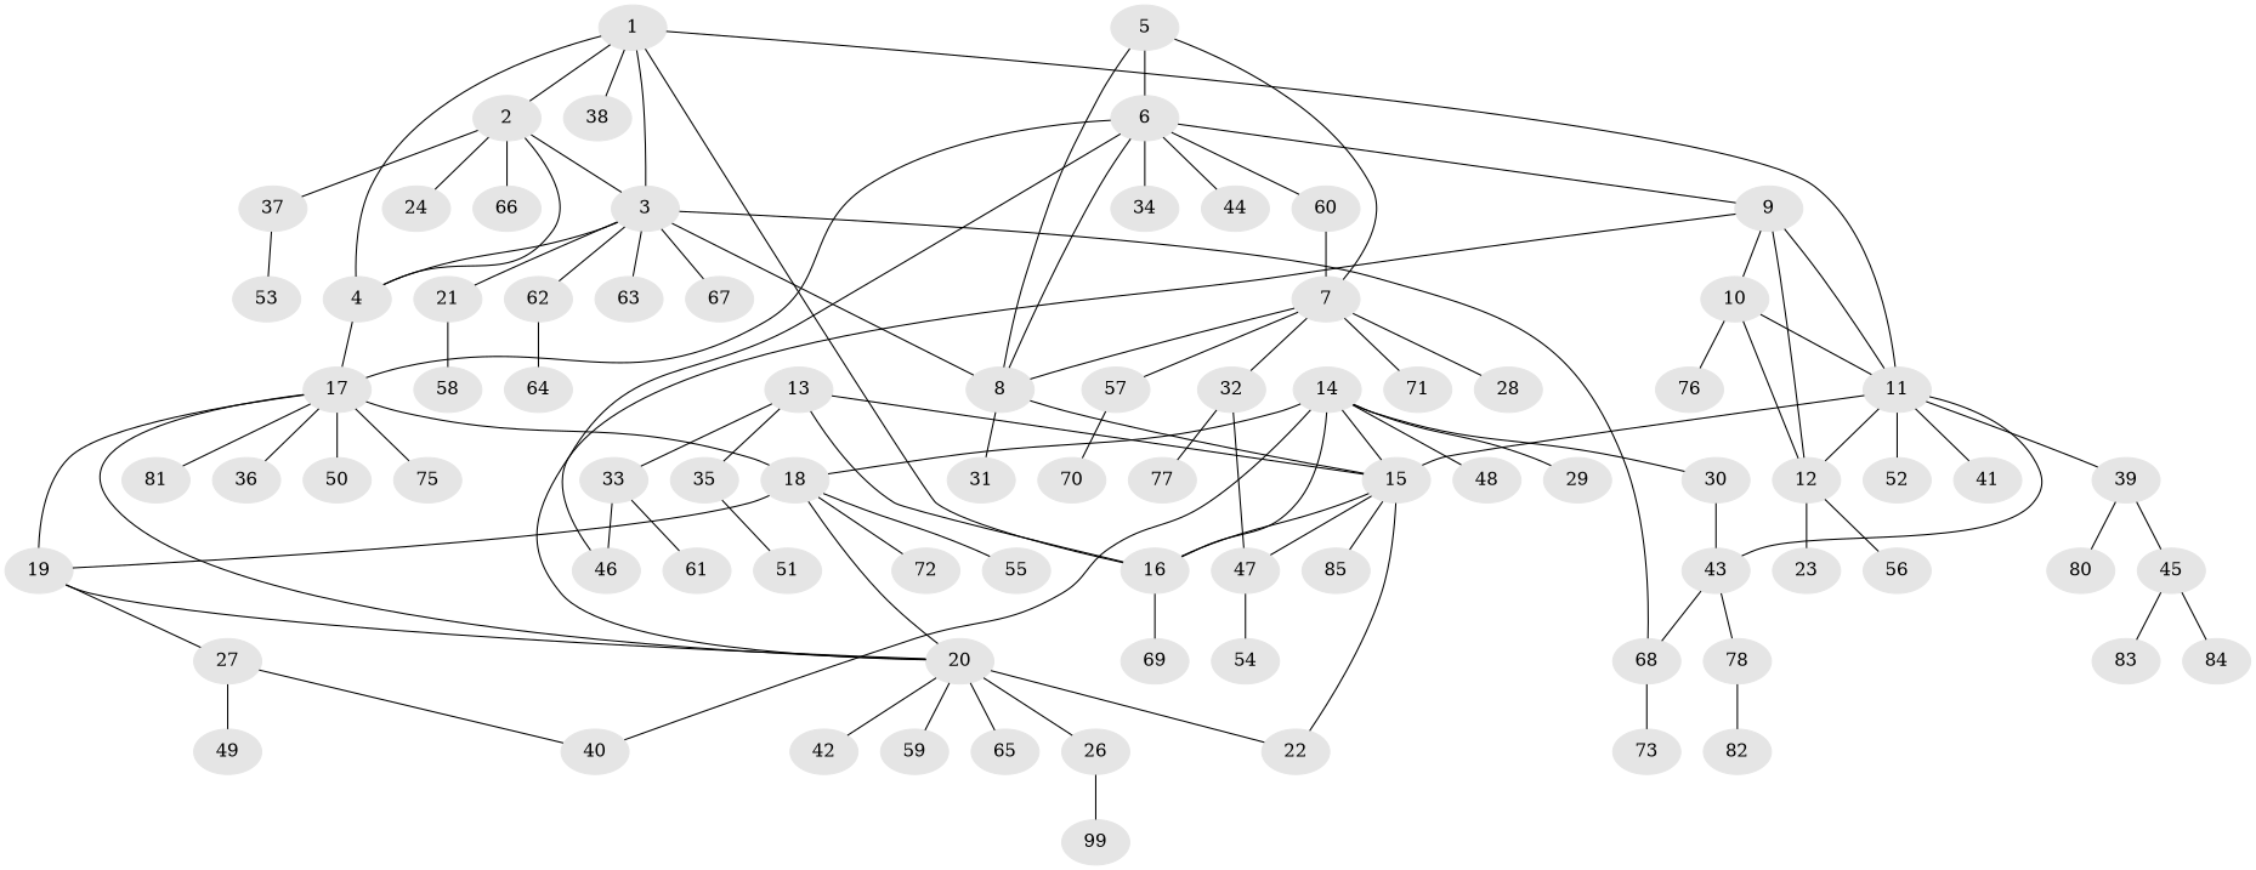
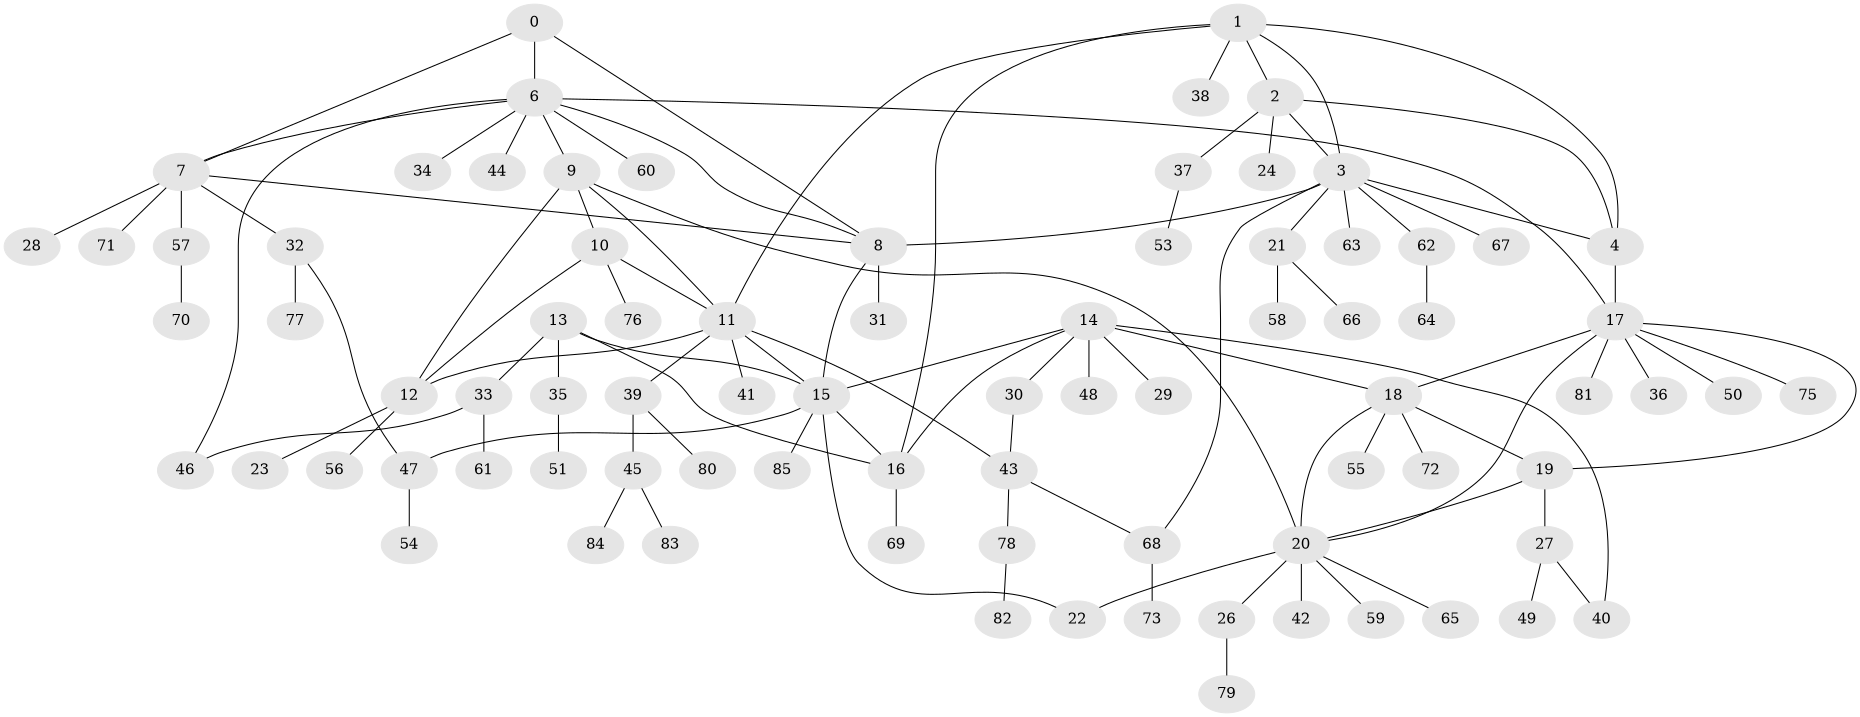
  graph {
    node [color=gray90 style=filled]
    1
    2
    3
    4
    11
    16
    38
    24
    37
    66
    8
    21
    62
    63
    67
    68
    17
    15
    12
    39
    41
    43
-   52
    69
    53
    31
    58
    64
    73
    20
    18
    19
    36
    50
    75
    81
-   5
+   5 [label=0]
    6
    7
    9
    34
    44
    46
    60
    28
    32
    57
    71
    10
    47
    77
    70
    22
    n54 [label=85]
    76
    23
    56
    26
    42
    59
    65
    45
    80
    78
    13
    33
    35
    14
    29
    30
    40
    48
    61
    51
    55
    72
    54
    27
    49
-   79 [label=99]
+   79
    83
    84
    82
    1 -- 2
    1 -- 3
    1 -- 4
    1 -- 11
    1 -- 16
    1 -- 38
    2 -- 3
    2 -- 4
    2 -- 24
    2 -- 37
-   2 -- 66
+   21 -- 66
    3 -- 4
    3 -- 8
    3 -- 21
    3 -- 62
    3 -- 63
    3 -- 67
    3 -- 68
    4 -- 17
    11 -- 15
    11 -- 12
    11 -- 39
    11 -- 41
    11 -- 43
-   11 -- 52
    16 -- 69
    37 -- 53
    8 -- 15
    8 -- 31
    21 -- 58
    62 -- 64
    68 -- 73
    17 -- 20
    17 -- 18
    17 -- 19
    17 -- 36
    17 -- 50
    17 -- 75
    17 -- 81
    15 -- 16
    15 -- 47
    15 -- 22
    15 -- n54
    12 -- 23
    12 -- 56
    39 -- 45
    39 -- 80
    43 -- 68
    43 -- 78
    20 -- 22
    20 -- 26
    20 -- 42
    20 -- 59
    20 -- 65
    18 -- 20
    18 -- 19
    18 -- 55
    18 -- 72
    19 -- 20
    19 -- 27
    5 -- 8
    5 -- 6
    5 -- 7
    6 -- 8
    6 -- 17
-   60 -- 7
+   6 -- 7
    6 -- 9
    6 -- 34
    6 -- 44
    6 -- 46
    6 -- 60
    7 -- 8
    7 -- 28
    7 -- 32
    7 -- 57
    7 -- 71
    9 -- 11
    9 -- 12
    9 -- 20
    9 -- 10
    32 -- 47
    32 -- 77
    57 -- 70
    10 -- 11
    10 -- 12
    10 -- 76
    47 -- 54
    26 -- 79
    45 -- 83
    45 -- 84
    78 -- 82
    13 -- 16
    13 -- 15
    13 -- 33
    13 -- 35
    33 -- 46
    33 -- 61
    35 -- 51
    14 -- 16
    14 -- 15
    14 -- 18
    14 -- 29
    14 -- 30
    14 -- 40
    14 -- 48
    30 -- 43
    27 -- 40
    27 -- 49
  }
